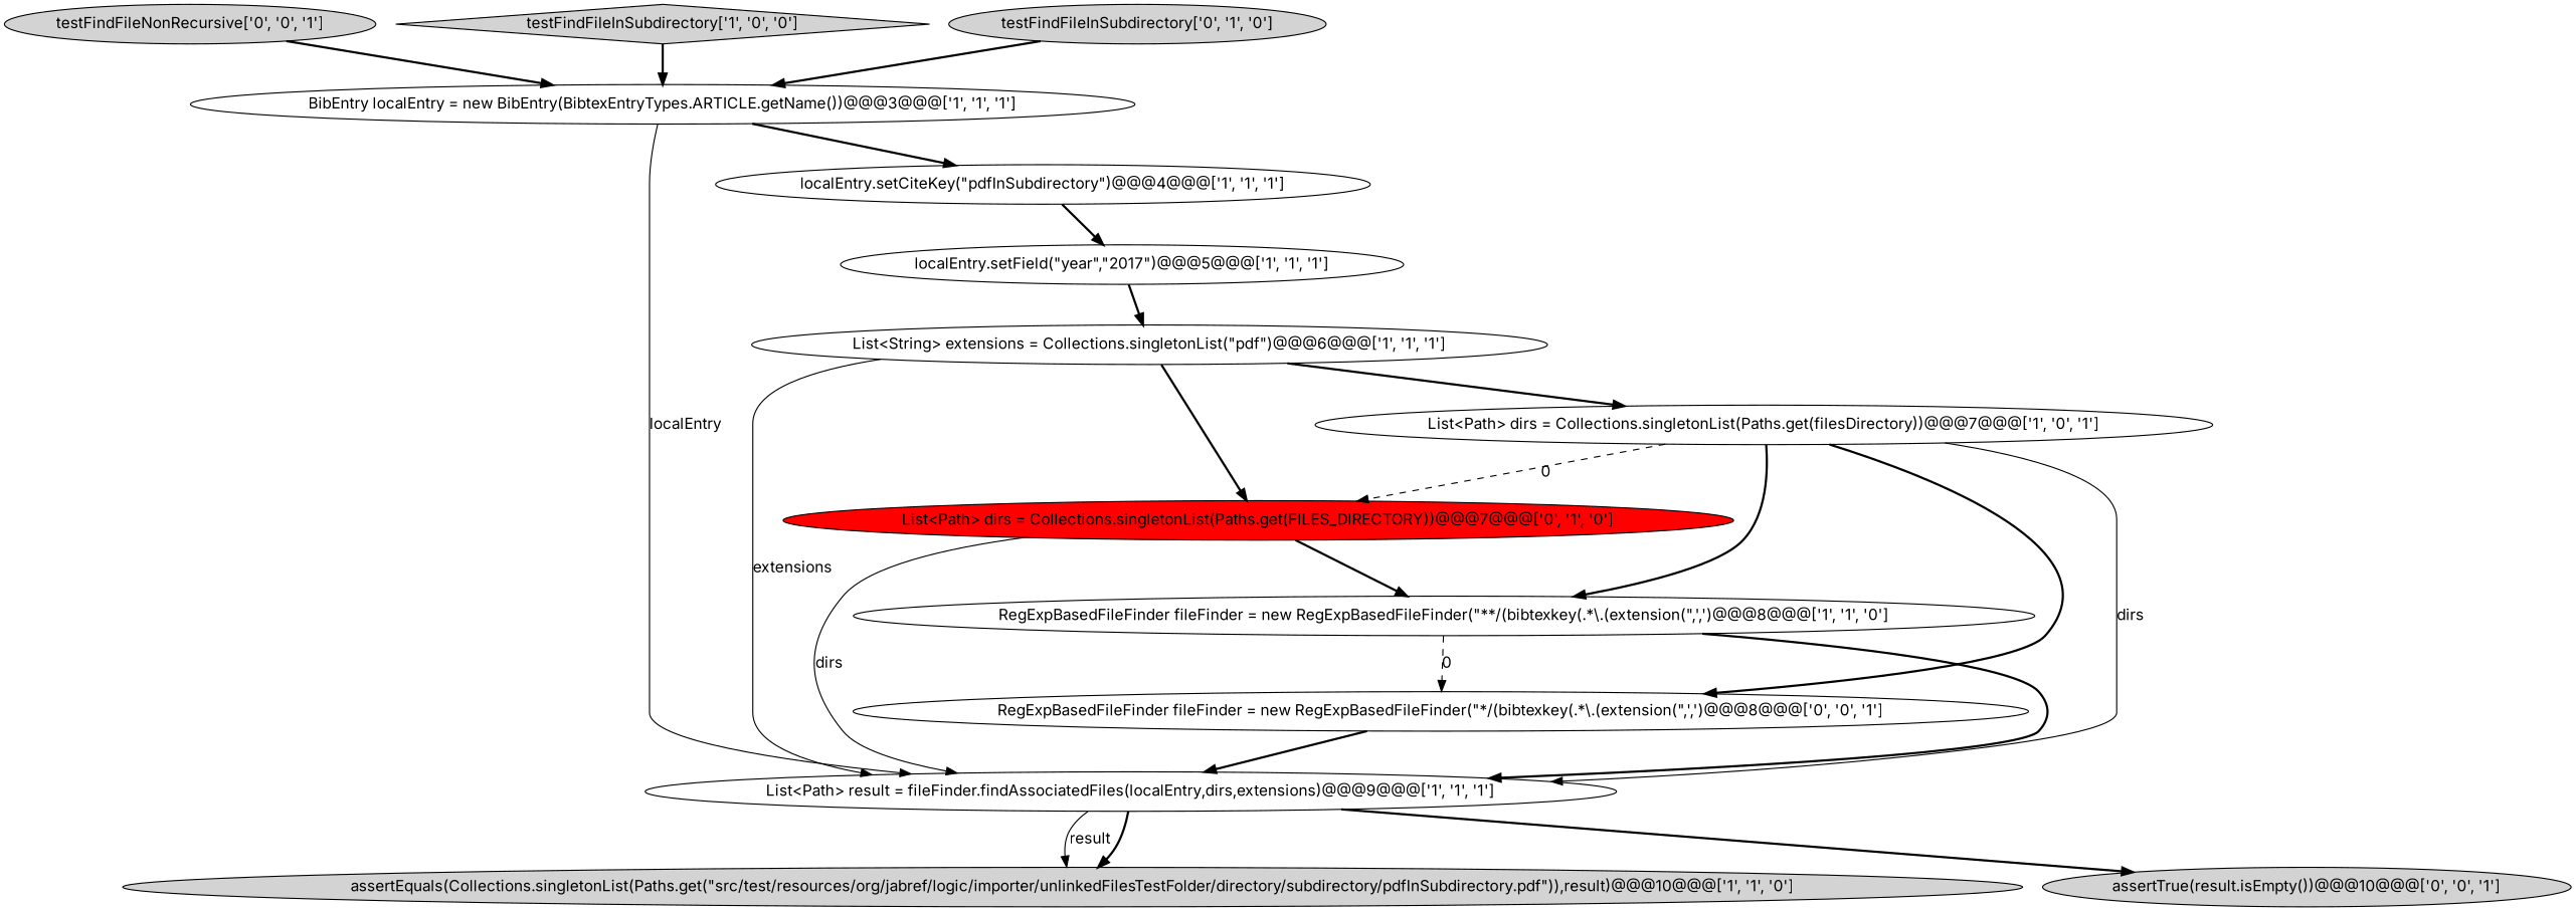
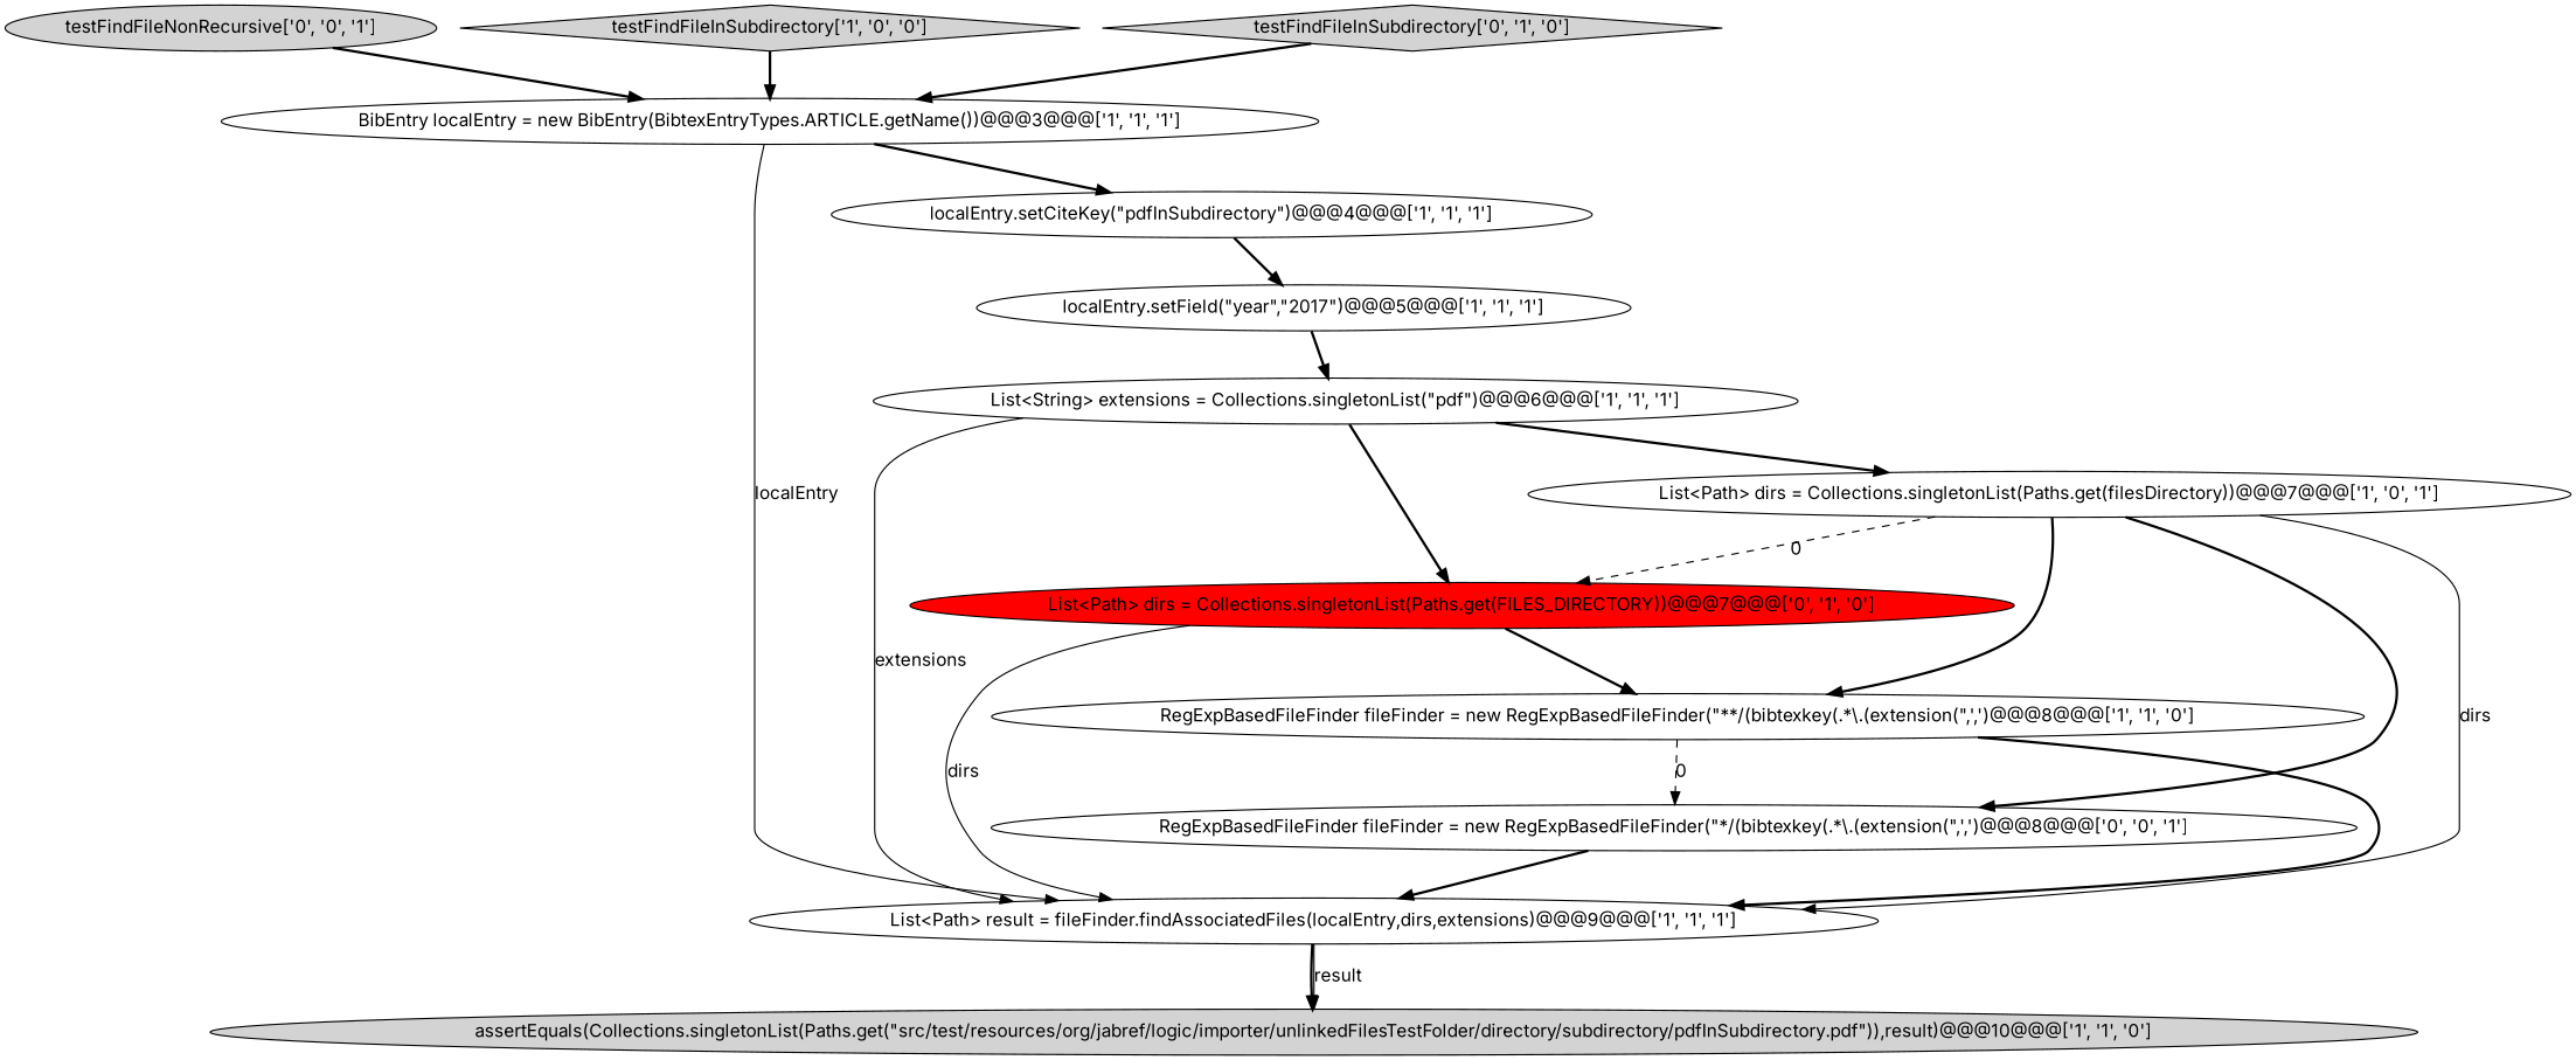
  digraph {
    fontname=Inter
    node [fillcolor=white fontname=Inter shape=ellipse style=filled]
    edge [fontname=Inter style=bold]
    n1 [fillcolor=lightgray label="testFindFileNonRecursive['0', '0', '1']"]
    n2 [label="BibEntry localEntry = new BibEntry(BibtexEntryTypes.ARTICLE.getName())@@@3@@@['1', '1', '1']"]
    n3 [label="List<Path> result = fileFinder.findAssociatedFiles(localEntry,dirs,extensions)@@@9@@@['1', '1', '1']"]
    n4 [label="localEntry.setCiteKey(\"pdfInSubdirectory\")@@@4@@@['1', '1', '1']"]
    n5 [fillcolor=lightgray label="assertEquals(Collections.singletonList(Paths.get(\"src/test/resources/org/jabref/logic/importer/unlinkedFilesTestFolder/directory/subdirectory/pdfInSubdirectory.pdf\")),result)@@@10@@@['1', '1', '0']"]
-   n6 [fillcolor=lightgray label="assertTrue(result.isEmpty())@@@10@@@['0', '0', '1']"]
    n7 [label="RegExpBasedFileFinder fileFinder = new RegExpBasedFileFinder(\"**/(bibtexkey(.*\\.(extension(\",',')@@@8@@@['1', '1', '0']"]
    n8 [label="RegExpBasedFileFinder fileFinder = new RegExpBasedFileFinder(\"*/(bibtexkey(.*\\.(extension(\",',')@@@8@@@['0', '0', '1']"]
    n9 [fillcolor=lightgray label="testFindFileInSubdirectory['1', '0', '0']" shape=diamond]
    n10 [label="localEntry.setField(\"year\",\"2017\")@@@5@@@['1', '1', '1']"]
    n11 [label="List<String> extensions = Collections.singletonList(\"pdf\")@@@6@@@['1', '1', '1']"]
    n12 [fillcolor=red label="List<Path> dirs = Collections.singletonList(Paths.get(FILES_DIRECTORY))@@@7@@@['0', '1', '0']"]
    n13 [label="List<Path> dirs = Collections.singletonList(Paths.get(filesDirectory))@@@7@@@['1', '0', '1']"]
-   n14 [fillcolor=lightgray label="testFindFileInSubdirectory['0', '1', '0']"]
+   n14 [fillcolor=lightgray label="testFindFileInSubdirectory['0', '1', '0']" shape=diamond]
    n1 -> n2
    n2 -> n3 [label=localEntry style=solid]
    n2 -> n4
    n3 -> n5
    n3 -> n5 [label=result style=solid]
-   n3 -> n6
    n4 -> n10
    n7 -> n3
    n7 -> n8 [label=0 style=dashed]
    n8 -> n3
    n9 -> n2
    n10 -> n11
    n11 -> n3 [label=extensions style=solid]
    n11 -> n12
    n11 -> n13
    n12 -> n3 [label=dirs style=solid]
    n12 -> n7
    n13 -> n3 [label=dirs style=solid]
    n13 -> n7
    n13 -> n8
    n13 -> n12 [label=0 style=dashed]
    n14 -> n2
  }
